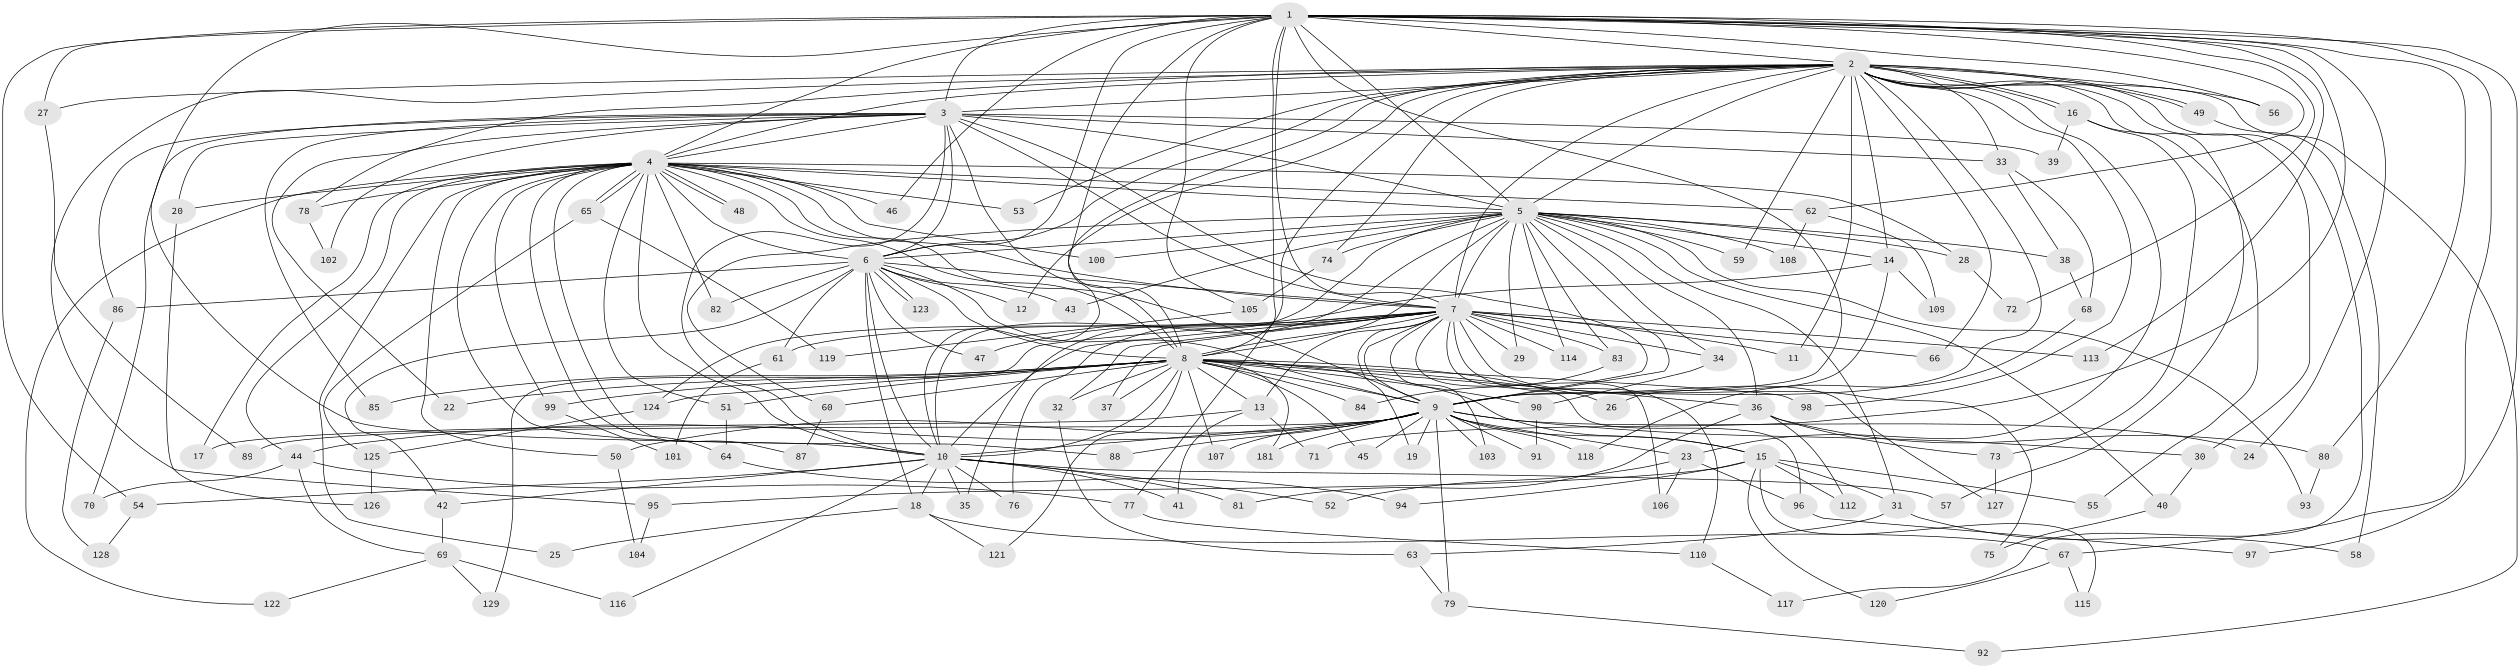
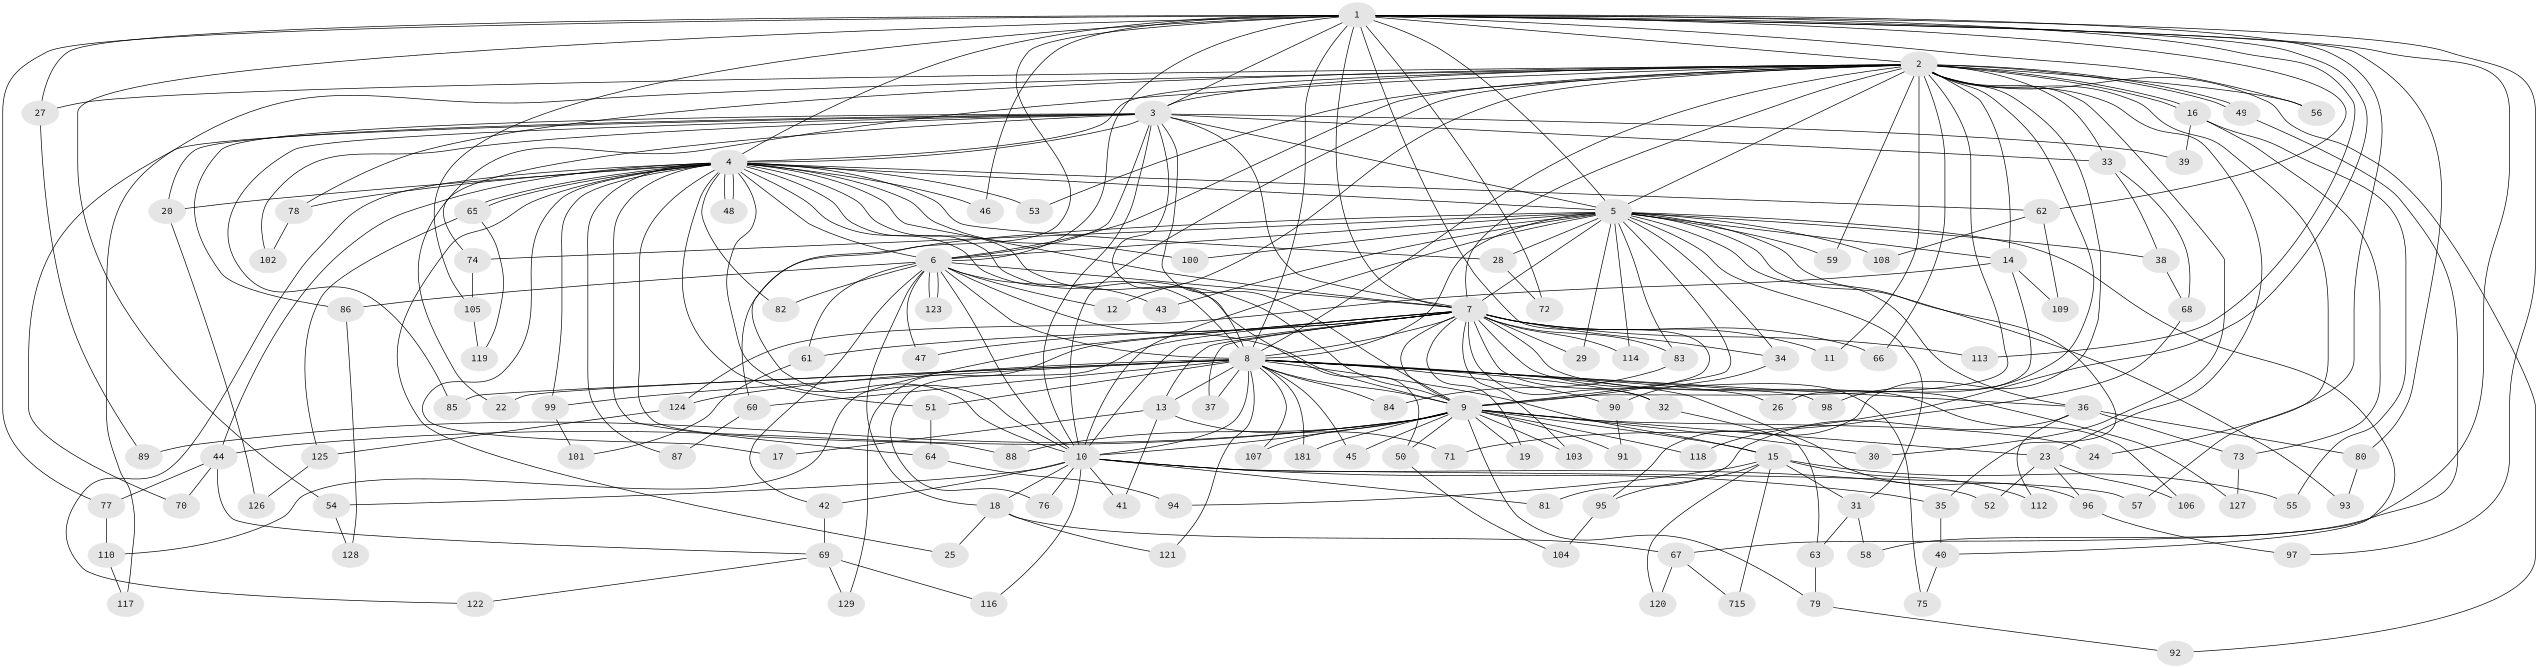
  graph {
    fontname="Source Code Pro"
    node [color=gray90 fontname="Source Code Pro" style=filled]
    edge [fontname="Source Code Pro"]
    1
    2
    3
    4
    5
    6
    7
    8
    9
    10
    24
    27
    46
    54
    56
    62
    67
    71
    72
    77
    80
    97
    105
    113
    11
    12
    14
    16
    23
    30
    33
    49
    53
    57
    59
    66
    74
    78
    92
    95
    98
    117
    20
    22
    39
    70
    85
    86
    102
    17
    25
    28
    44
    48
    50
    51
    64
    65
    82
    87
    88
    99
    100
    122
    29
    31
    34
    35
    36
    38
    40
    43
    60
    83
    93
    108
    114
    18
    42
    47
    61
    123
    13
    19
    32
    37
    75
    76
    103
    106
    110
    127
    129
    15
    26
    45
    84
    90
    96
    107
    n101 [label=181]
    121
    124
    79
    89
    91
    118
    41
    52
    81
    116
    128
    109
-   115
+   115 [label=715]
    120
    119
    55
    73
    68
    58
    104
    126
    69
    94
    125
    101
    63
    112
    1 -- 2
    1 -- 3
    1 -- 4
    1 -- 5
    1 -- 6
    1 -- 7
    1 -- 8
    1 -- 9
    1 -- 10
    1 -- 24
    1 -- 27
    1 -- 46
    1 -- 54
    1 -- 56
    1 -- 62
    1 -- 67
    1 -- 71
    1 -- 72
    1 -- 77
    1 -- 80
    1 -- 97
    1 -- 105
    1 -- 113
    2 -- 3
    2 -- 4
    2 -- 5
    2 -- 6
    2 -- 7
    2 -- 8
    2 -- 9
    2 -- 10
    2 -- 27
    2 -- 56
    2 -- 11
    2 -- 12
    2 -- 14
    2 -- 16
    2 -- 16
    2 -- 23
    2 -- 30
    2 -- 33
    2 -- 49
    2 -- 49
    2 -- 53
    2 -- 57
    2 -- 59
    2 -- 66
    2 -- 74
    2 -- 78
    2 -- 92
    2 -- 95
    2 -- 98
    2 -- 117
    3 -- 4
    3 -- 5
    3 -- 6
    3 -- 7
    3 -- 8
    3 -- 9
    3 -- 10
    3 -- 33
    3 -- 20
    3 -- 22
    3 -- 39
    3 -- 70
    3 -- 85
    3 -- 86
    3 -- 102
    4 -- 5
    4 -- 6
    4 -- 7
    4 -- 8
    4 -- 9
    4 -- 10
    4 -- 46
    4 -- 62
    4 -- 53
    4 -- 78
    4 -- 20
    4 -- 17
    4 -- 25
    4 -- 28
    4 -- 44
    4 -- 48
    4 -- 48
    4 -- 50
    4 -- 51
    4 -- 64
    4 -- 65
    4 -- 65
    4 -- 82
    4 -- 87
    4 -- 88
    4 -- 99
    4 -- 100
    4 -- 122
    5 -- 6
    5 -- 7
    5 -- 8
    5 -- 9
    5 -- 10
    5 -- 14
    5 -- 59
    5 -- 74
    5 -- 28
    5 -- 100
    5 -- 29
    5 -- 31
    5 -- 34
    5 -- 35
    5 -- 36
    5 -- 38
    5 -- 40
    5 -- 43
    5 -- 60
    5 -- 83
    5 -- 93
    5 -- 108
    5 -- 114
    6 -- 7
    6 -- 8
    6 -- 9
    6 -- 10
    6 -- 12
    6 -- 86
    6 -- 82
    6 -- 43
    6 -- 18
    6 -- 42
    6 -- 47
    6 -- 61
    6 -- 123
    6 -- 123
    7 -- 8
    7 -- 9
    7 -- 10
    7 -- 113
    7 -- 11
    7 -- 66
    7 -- 29
    7 -- 34
    7 -- 83
    7 -- 114
    7 -- 47
    7 -- 61
    7 -- 13
    7 -- 19
    7 -- 32
    7 -- 37
    7 -- 75
    7 -- 76
    7 -- 103
    7 -- 106
    7 -- 110
    7 -- 127
    7 -- 129
    8 -- 9
    8 -- 10
    8 -- 98
    8 -- 22
    8 -- 85
    8 -- 51
    8 -- 99
    8 -- 36
    8 -- 60
    8 -- 13
    8 -- 32
    8 -- 37
    8 -- 15
    8 -- 26
    8 -- 45
    8 -- 84
    8 -- 90
    8 -- 96
    8 -- 107
    8 -- n101
    8 -- 121
    8 -- 124
    9 -- 10
    9 -- 24
    9 -- 23
    9 -- 30
    9 -- 44
    9 -- 50
    9 -- 88
    9 -- 19
    9 -- 103
    9 -- 15
    9 -- 45
    9 -- 107
    9 -- n101
    9 -- 79
    9 -- 89
    9 -- 91
    9 -- 118
    10 -- 54
    10 -- 57
    10 -- 35
    10 -- 18
    10 -- 42
    10 -- 76
    10 -- 41
    10 -- 52
    10 -- 81
    10 -- 116
    27 -- 89
    54 -- 128
    62 -- 108
    62 -- 109
    67 -- 115
    67 -- 120
    77 -- 110
    80 -- 93
    105 -- 119
    14 -- 26
    14 -- 124
    14 -- 109
    16 -- 39
    16 -- 55
    16 -- 73
    23 -- 106
    23 -- 96
    23 -- 52
    33 -- 38
    33 -- 68
    49 -- 58
    74 -- 105
    78 -- 102
    95 -- 104
    20 -- 126
    86 -- 128
    28 -- 72
    44 -- 77
    44 -- 70
    44 -- 69
    50 -- 104
    51 -- 64
    64 -- 94
    65 -- 119
    65 -- 125
    99 -- 101
    31 -- 58
    31 -- 63
    34 -- 90
-   30 -- 40
+   35 -- 40
    36 -- 80
    36 -- 81
    36 -- 73
    36 -- 112
    38 -- 68
    40 -- 75
    60 -- 87
    83 -- 84
    18 -- 67
    18 -- 25
    18 -- 121
    42 -- 69
    61 -- 101
    13 -- 71
    13 -- 17
    13 -- 41
    32 -- 63
    110 -- 117
    15 -- 95
    15 -- 31
    15 -- 115
    15 -- 120
    15 -- 55
    15 -- 94
    15 -- 112
    90 -- 91
    96 -- 97
    124 -- 125
    79 -- 92
    73 -- 127
    68 -- 118
    69 -- 122
    69 -- 129
    69 -- 116
    125 -- 126
    63 -- 79
  }
